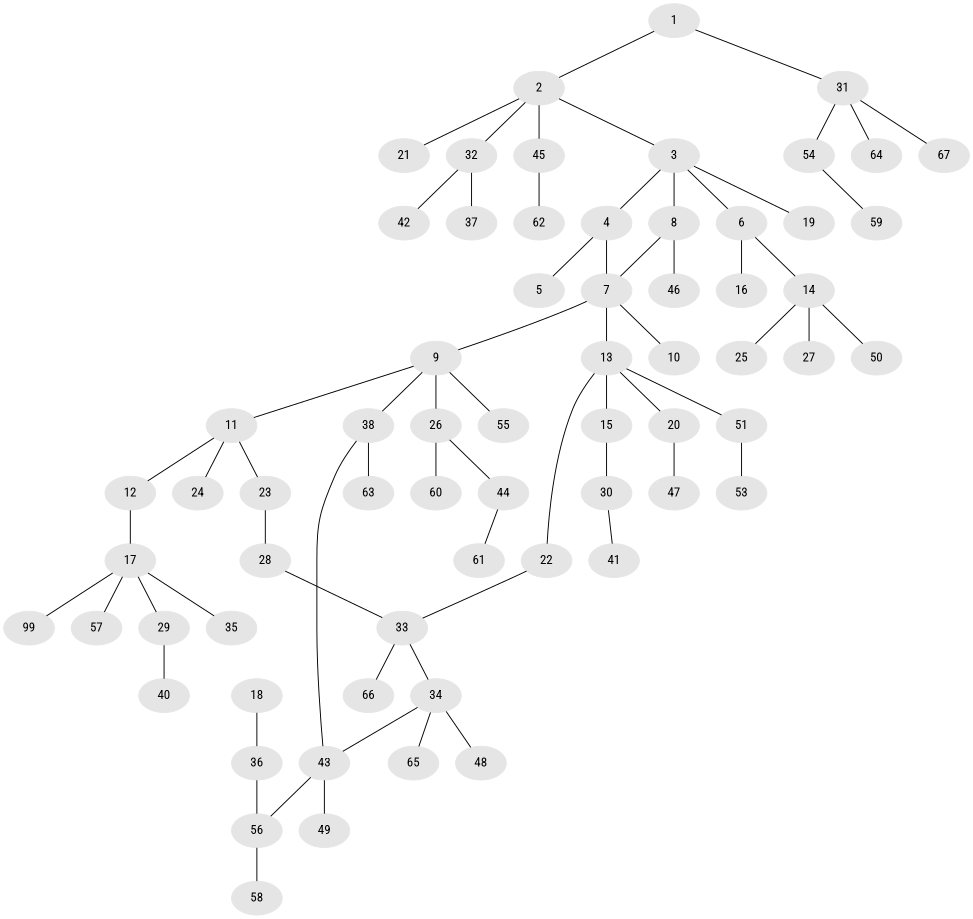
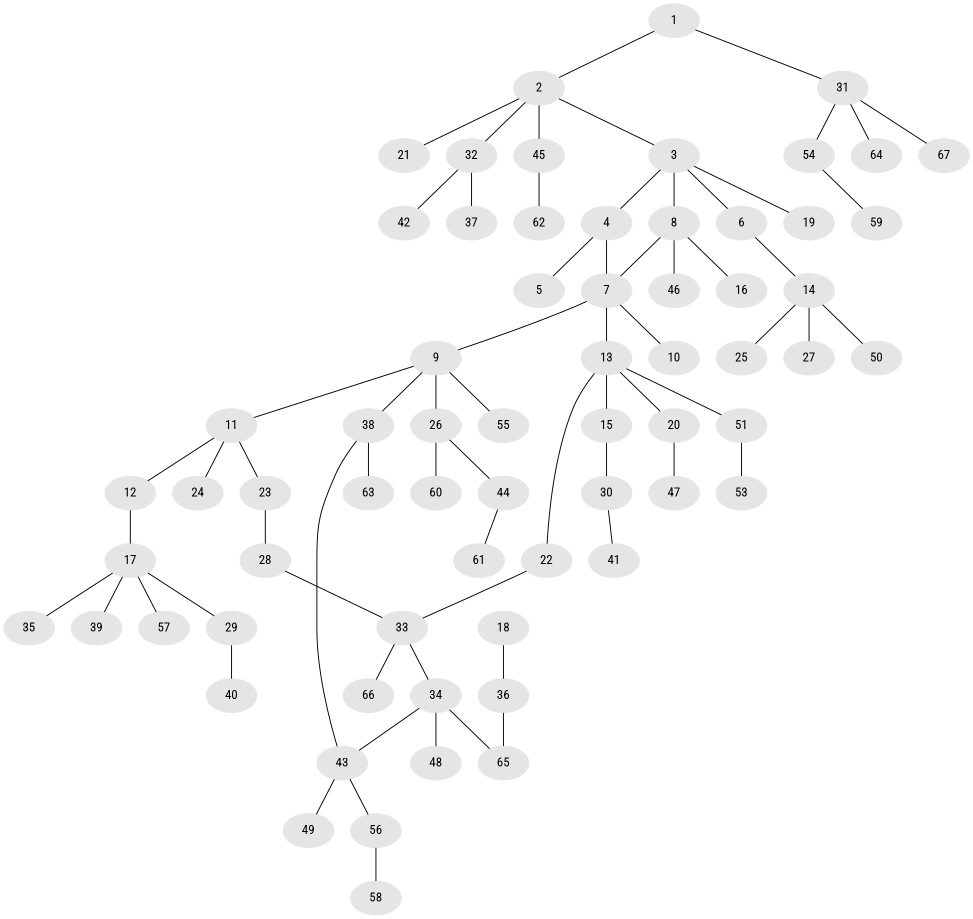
  graph {
    fontname="Roboto Condensed"
    node [color=gray90 fontname="Roboto Condensed" style=filled]
    edge [fontname="Roboto Condensed"]
    1
    2
    31
    3
    21
    32
    45
    54
    64
    67
    4
    6
    8
    19
    37
    42
    62
    5
    7
    14
    16
    46
    9
    10
    13
    25
    27
    50
    11
    26
    38
    55
    15
    20
    22
    51
    18
    36
    12
    23
    24
    44
    60
    43
    63
    17
    28
    29
    35
-   39 [label=99]
+   39
    57
    30
    47
    33
    53
    41
    40
    65
    34
    66
    61
    59
    48
    49
    56
    58
    1 -- 2
    1 -- 31
    2 -- 3
    2 -- 21
    2 -- 32
    2 -- 45
    31 -- 54
    31 -- 64
    31 -- 67
    3 -- 4
    3 -- 6
    3 -- 8
    3 -- 19
    32 -- 37
    32 -- 42
    45 -- 62
    54 -- 59
    4 -- 5
    4 -- 7
    6 -- 14
    8 -- 7
-   6 -- 16
+   8 -- 16
    8 -- 46
    7 -- 9
    7 -- 10
    7 -- 13
    14 -- 25
    14 -- 27
    14 -- 50
    9 -- 11
    9 -- 26
    9 -- 38
    9 -- 55
    13 -- 15
    13 -- 20
    13 -- 22
    13 -- 51
    11 -- 12
    11 -- 23
    11 -- 24
    26 -- 44
    26 -- 60
    38 -- 43
    38 -- 63
    15 -- 30
    20 -- 47
    22 -- 33
    51 -- 53
    18 -- 36
-   36 -- 56
+   36 -- 65
    12 -- 17
    23 -- 28
    44 -- 61
    43 -- 49
    43 -- 56
    17 -- 29
    17 -- 35
    17 -- 39
    17 -- 57
    28 -- 33
    29 -- 40
    30 -- 41
    33 -- 34
    33 -- 66
    34 -- 43
    34 -- 65
    34 -- 48
    56 -- 58
  }
